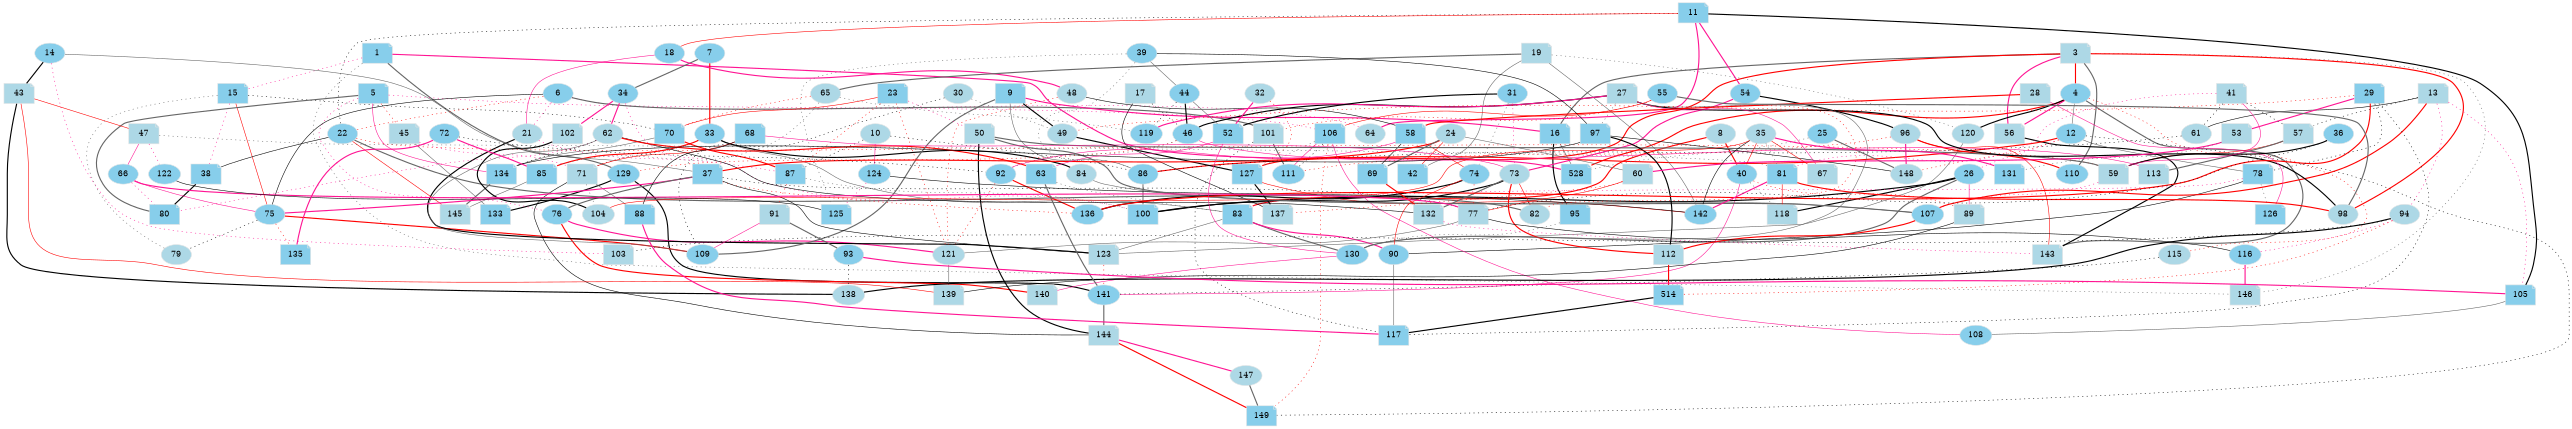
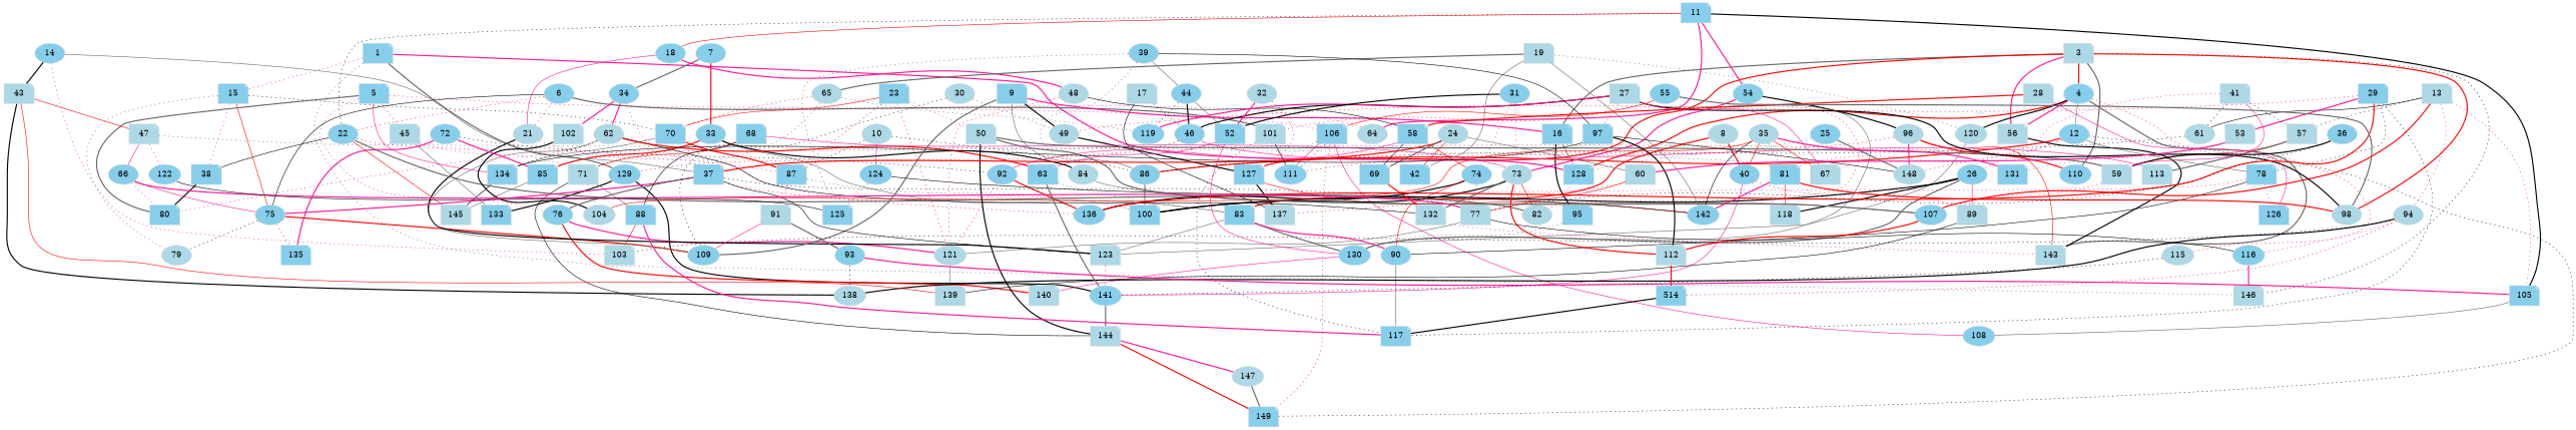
  graph {
    node [color=gray90 fillcolor=skyblue shape=note style=filled]
    edge [color=black style=bold]
    1
    15
-   128 [label=528]
+   128
    129 [shape=ellipse]
    146 [fillcolor=lightblue]
    75 [shape=ellipse]
    38
    70
    79 [fillcolor=lightblue shape=ellipse]
    141 [shape=ellipse]
    133
    8 [fillcolor=lightblue shape=ellipse]
    40 [shape=ellipse]
    83
    92 [shape=ellipse]
    121 [fillcolor=lightblue shape=ellipse]
    136 [shape=ellipse]
    3 [fillcolor=lightblue]
    4 [shape=ellipse]
    16
    56 [fillcolor=lightblue]
    98 [fillcolor=lightblue shape=ellipse]
    110 [shape=ellipse]
    127
    12 [shape=ellipse]
    115 [fillcolor=lightblue shape=ellipse]
    120 [fillcolor=lightblue shape=ellipse]
    143 [fillcolor=lightblue]
    95
    137 [fillcolor=lightblue]
    142 [shape=ellipse]
    86 [shape=ellipse]
    26 [shape=ellipse]
    78
    148 [fillcolor=lightblue shape=ellipse]
    149
    123 [fillcolor=lightblue]
    45 [fillcolor=lightblue]
    5
    76 [shape=ellipse]
    80
    106
    134
    71 [fillcolor=lightblue]
    140 [fillcolor=lightblue]
    111 [shape=ellipse]
    108 [shape=ellipse]
    145 [fillcolor=lightblue]
    6 [shape=ellipse]
    21 [fillcolor=lightblue shape=ellipse]
    22 [shape=ellipse]
    64 [fillcolor=lightblue shape=ellipse]
    101 [fillcolor=lightblue]
    87
    59 [fillcolor=lightblue]
    82 [fillcolor=lightblue shape=ellipse]
    109 [shape=ellipse]
    135
    117
    7 [shape=ellipse]
    33 [shape=ellipse]
    34 [shape=ellipse]
    84 [fillcolor=lightblue shape=ellipse]
    85
    100
    62 [fillcolor=lightblue shape=ellipse]
    102 [fillcolor=lightblue]
    89 [fillcolor=lightblue]
    118 [fillcolor=lightblue]
    130 [shape=ellipse]
    90 [shape=ellipse]
    9
    49 [fillcolor=lightblue shape=ellipse]
    10 [fillcolor=lightblue shape=ellipse]
    124 [shape=ellipse]
    91 [fillcolor=lightblue]
    125
    11
    18 [shape=ellipse]
    54 [shape=ellipse]
    105
    48 [fillcolor=lightblue shape=ellipse]
    73 [fillcolor=lightblue shape=ellipse]
    96 [fillcolor=lightblue shape=ellipse]
    126
    13 [fillcolor=lightblue]
    57 [fillcolor=lightblue]
    61 [fillcolor=lightblue shape=ellipse]
    94 [fillcolor=lightblue shape=ellipse]
    107 [shape=ellipse]
    113 [fillcolor=lightblue]
    103 [fillcolor=lightblue]
    138 [fillcolor=lightblue shape=ellipse]
    116 [shape=ellipse]
    n95 [label=514]
    112 [fillcolor=lightblue]
    14 [shape=ellipse]
    37
    43 [fillcolor=lightblue]
    77 [fillcolor=lightblue]
    47 [fillcolor=lightblue]
    139 [fillcolor=lightblue]
    17 [fillcolor=lightblue]
    46 [shape=ellipse]
    58
    19 [fillcolor=lightblue]
    42
    65 [fillcolor=lightblue shape=ellipse]
    119 [shape=ellipse]
    50 [fillcolor=lightblue]
    144 [fillcolor=lightblue]
    23
    24 [fillcolor=lightblue shape=ellipse]
    60 [fillcolor=lightblue]
    69
    132 [fillcolor=lightblue]
    25 [shape=ellipse]
    27 [fillcolor=lightblue]
    67 [fillcolor=lightblue]
    97
    28 [fillcolor=lightblue]
    74 [shape=ellipse]
    29
    53 [fillcolor=lightblue]
    131
    30 [fillcolor=lightblue shape=ellipse]
    31 [shape=ellipse]
    52
    63
    32 [fillcolor=lightblue shape=ellipse]
    104 [fillcolor=lightblue shape=ellipse]
    88
    35 [fillcolor=lightblue shape=ellipse]
    81
    36 [shape=ellipse]
    39 [shape=ellipse]
    44 [shape=ellipse]
    41 [fillcolor=lightblue]
    66 [shape=ellipse]
    122 [shape=ellipse]
    147 [fillcolor=lightblue shape=ellipse]
    55 [shape=ellipse]
    68
    72 [shape=ellipse]
    93 [shape=ellipse]
    1 -- 15 [color=deeppink style=dotted]
    1 -- 128 [color=deeppink]
    1 -- 129 [color=gray40]
    1 -- 146 [color=gray40 style=dotted]
    15 -- 75 [color=red style=solid]
    15 -- 38 [color=deeppink style=dotted]
    15 -- 70 [style=dotted]
    15 -- 79 [color=gray40 style=dotted]
    129 -- 141
    129 -- 133
    75 -- 79 [style=dotted]
    75 -- 109 [color=red]
    75 -- 135 [color=red style=dotted]
    38 -- 80
    70 -- 134 [color=gray40 style=solid]
    70 -- 87 [color=red]
    141 -- 144 [color=gray40]
    8 -- 40 [color=red]
    8 -- 83 [color=red]
    40 -- 141 [color=deeppink style=solid]
    40 -- 89 [color=red style=dotted]
    40 -- 118 [color=gray40 style=dotted]
    83 -- 123 [color=gray40 style=solid]
    83 -- 130 [color=gray40]
    83 -- 90 [color=deeppink]
    92 -- 121 [color=red style=dotted]
    92 -- 136 [color=red]
    121 -- 139 [color=gray40 style=solid]
-   3 -- 146 [color=gray40 style=dotted]
+   3 -- 146 [style=dotted]
    3 -- 4 [color=red]
    3 -- 16 [color=gray40]
    3 -- 56 [color=deeppink]
    3 -- 98 [color=red]
    3 -- 110 [color=gray40]
    3 -- 127 [color=red]
    4 -- 128 [color=red]
    4 -- 56 [color=deeppink]
    4 -- 12 [color=gray40 style=solid]
    4 -- 115 [color=red style=dotted]
    4 -- 120
    4 -- 143 [color=gray40]
    16 -- 128 [color=gray40 style=solid]
    16 -- 95
    56 -- 143
    127 -- 137
    127 -- 142 [color=red style=solid]
    12 -- 86 [color=red]
    12 -- 26 [color=deeppink style=dotted]
    12 -- 78 [color=gray40 style=solid]
    12 -- 148 [color=red style=dotted]
    12 -- 149 [style=dotted]
    115 -- 141 [style=dotted]
    120 -- 123 [color=gray40 style=solid]
    95 -- 130 [color=gray40 style=dotted]
    86 -- 100 [style=solid]
    26 -- 100
    26 -- 89 [color=deeppink style=solid]
    26 -- 118
    26 -- 130 [color=gray40]
    78 -- 83 [color=deeppink style=dotted]
    78 -- 90 [style=solid]
    78 -- 126 [color=gray40 style=dotted]
    123 -- 141 [color=red style=dotted]
    45 -- 133 [color=gray40 style=solid]
    45 -- 71 [color=deeppink style=dotted]
    5 -- 45 [color=red style=dotted]
    5 -- 76 [color=deeppink style=dotted]
    5 -- 80 [color=gray40]
    5 -- 106 [color=deeppink style=dotted]
    5 -- 134 [color=deeppink style=solid]
    76 -- 121 [color=deeppink]
    76 -- 140 [color=red]
    106 -- 127 [color=gray40 style=dotted]
    106 -- 149 [color=red style=dotted]
    106 -- 111 [color=deeppink style=solid]
    106 -- 111 [style=dotted]
    106 -- 108 [color=deeppink style=solid]
    134 -- 145 [color=gray40]
    71 -- 144 [style=solid]
    71 -- 104 [color=gray40 style=dotted]
    71 -- 88 [color=gray40 style=solid]
    6 -- 75 [style=solid]
    6 -- 21 [color=deeppink style=dotted]
    6 -- 22 [color=red style=dotted]
    6 -- 64 [color=deeppink style=dotted]
    6 -- 101 [color=gray40]
    21 -- 123
    21 -- 87 [color=deeppink style=dotted]
    22 -- 38 [style=solid]
    22 -- 145 [color=red style=solid]
    22 -- 59 [color=red style=dotted]
    22 -- 82 [color=gray40]
    101 -- 111 [color=gray40]
    101 -- 117 [style=dotted]
    87 -- 100 [color=gray40 style=dotted]
    87 -- 91 [color=red style=dotted]
    59 -- 107 [color=deeppink style=dotted]
    7 -- 33 [color=red]
    7 -- 34 [color=gray40]
    33 -- 83 [color=gray40 style=solid]
    33 -- 71 [style=dotted]
    33 -- 84
    33 -- 85 [color=red]
    34 -- 100 [color=deeppink style=dotted]
    34 -- 62 [color=deeppink]
    34 -- 102 [color=deeppink]
    84 -- 107 [color=gray40 style=solid]
    85 -- 145 [color=gray40 style=solid]
    62 -- 80 [color=deeppink style=dotted]
    62 -- 134 [style=dotted]
    62 -- 109 [color=gray40 style=solid]
    62 -- 132 [style=solid]
    62 -- 63 [color=red]
    102 -- 104
    89 -- 139 [style=solid]
    130 -- 140 [color=deeppink style=solid]
    90 -- 117 [color=gray40 style=solid]
    9 -- 16 [color=deeppink]
    9 -- 86 [color=gray40 style=solid]
    9 -- 109 [color=gray40]
    9 -- 49
    49 -- 127
    10 -- 86 [style=dotted]
    10 -- 87 [style=dotted]
    10 -- 124 [color=deeppink style=solid]
    124 -- 142 [style=solid]
    124 -- 125 [color=deeppink style=dotted]
    91 -- 109 [color=deeppink style=solid]
    91 -- 93 [color=gray40]
    11 -- 22 [style=dotted]
    11 -- 64 [color=deeppink]
    11 -- 18 [color=red style=solid]
    11 -- 54 [color=deeppink]
    11 -- 105
    18 -- 21 [color=deeppink style=solid]
    18 -- 48 [color=deeppink]
    54 -- 73 [color=deeppink]
    54 -- 96
    105 -- 108 [color=gray40 style=solid]
    48 -- 121 [color=red style=dotted]
    48 -- 58 [style=solid]
    73 -- 82 [color=red style=solid]
    73 -- 100
    73 -- 112 [color=red]
    73 -- 132 [color=gray40]
    96 -- 110 [color=red]
    96 -- 143 [color=red style=solid]
    96 -- 148 [color=deeppink]
    96 -- 111 [color=red style=dotted]
    13 -- 105 [color=deeppink style=dotted]
    13 -- 57 [style=dotted]
    13 -- 61 [style=solid]
    13 -- 94 [color=deeppink style=dotted]
    13 -- 107 [color=red]
    57 -- 59 [color=red style=solid]
    57 -- 113 [color=gray40]
    61 -- 86 [style=dotted]
    94 -- 103 [style=dotted]
    94 -- 138
    94 -- 116 [color=deeppink style=dotted]
    94 -- n95 [color=red style=dotted]
    107 -- 112 [color=red]
    116 -- 146 [color=deeppink]
    n95 -- 117
    112 -- n95 [color=red]
    14 -- 103 [color=deeppink style=dotted]
    14 -- 37 [color=gray40 style=solid]
    14 -- 43
    37 -- 75 [color=deeppink]
    37 -- 136 [color=red style=dotted]
    37 -- 123 [style=solid]
    37 -- 76 [color=gray40]
    37 -- 77 [style=dotted]
    43 -- 138
    43 -- 47 [color=red style=solid]
    43 -- 139 [color=red style=solid]
    77 -- 121 [color=gray40 style=solid]
    77 -- 116 [style=solid]
    47 -- 81 [color=gray40 style=dotted]
    47 -- 66 [color=deeppink style=solid]
    47 -- 122 [color=deeppink style=dotted]
    17 -- 137 [style=solid]
    17 -- 46 [style=dotted]
    46 -- 129 [color=red style=dotted]
    46 -- 92 [color=gray40 style=dotted]
    46 -- 113 [color=deeppink style=solid]
    58 -- 92 [color=deeppink style=solid]
    58 -- 69 [style=solid]
    58 -- 74 [color=red style=solid]
    19 -- 120 [color=gray40 style=dotted]
    19 -- 142 [color=gray40 style=solid]
    19 -- 42 [color=gray40 style=solid]
    19 -- 65 [color=gray40]
    65 -- 70 [color=red style=dotted]
    65 -- 85 [color=gray40 style=dotted]
    65 -- 119 [color=gray40 style=dotted]
    50 -- 59 [color=gray40]
    50 -- 107 [color=gray40]
    50 -- 144
    144 -- 149 [color=red]
    144 -- 147 [color=deeppink]
    23 -- 70 [color=red style=solid]
    23 -- 121 [color=red style=dotted]
    23 -- 87 [color=red style=dotted]
    23 -- 50 [color=deeppink style=dotted]
    24 -- 37 [color=red]
    24 -- 42 [color=red style=solid]
    24 -- 60 [color=gray40 style=solid]
    24 -- 69 [color=gray40]
    60 -- 137 [color=red style=dotted]
    60 -- 77 [color=red style=solid]
    69 -- 132 [color=red]
    132 -- 143 [color=deeppink style=dotted]
    25 -- 128 [color=gray40 style=dotted]
    25 -- 148 [color=gray40]
    27 -- 98
    27 -- 82 [color=red style=dotted]
    27 -- 130 [color=gray40 style=solid]
    27 -- 46
    27 -- 119 [color=deeppink]
    27 -- 67 [color=deeppink style=solid]
    27 -- 97 [color=gray40 style=dotted]
    97 -- 148 [style=solid]
    97 -- 134 [style=solid]
    97 -- 112
    28 -- 126 [color=deeppink style=solid]
    28 -- 58 [color=red]
    74 -- 136
    74 -- 90 [color=red style=solid]
    74 -- 77 [color=red style=dotted]
    29 -- 136 [color=red]
    29 -- 78 [style=dotted]
    29 -- 117 [style=dotted]
    29 -- 49 [color=red style=dotted]
    29 -- 53 [color=deeppink]
    53 -- 60 [color=deeppink]
    53 -- 131 [color=gray40 style=dotted]
    30 -- 109 [style=dotted]
    30 -- 49 [color=gray40 style=dotted]
    31 -- 73 [color=deeppink style=dotted]
    31 -- 74 [color=gray40 style=dotted]
    31 -- 52
    52 -- 130 [color=deeppink style=solid]
    52 -- 63 [color=deeppink style=solid]
    63 -- 141 [color=gray40]
    63 -- 83 [color=gray40 style=dotted]
    32 -- 127 [color=red style=dotted]
    32 -- 52 [color=deeppink]
    88 -- 117 [color=deeppink]
+   88 -- 103 [color=red style=solid]
    35 -- 40 [color=red style=solid]
    35 -- 142 [style=solid]
    35 -- 67 [color=red style=solid]
    35 -- 131 [color=deeppink]
    35 -- 104 [color=red style=solid]
    35 -- 81 [color=gray40 style=dotted]
    81 -- 98 [color=red]
    81 -- 142 [color=deeppink]
    81 -- 118 [color=red style=solid]
    36 -- 59
    36 -- 77 [style=dotted]
    39 -- 86 [color=gray40 style=dotted]
    39 -- 125 [color=gray40 style=dotted]
    39 -- 97 [style=solid]
    39 -- 44 [color=gray40 style=solid]
    44 -- 46
    44 -- 119 [style=dotted]
    44 -- 52 [color=gray40 style=solid]
    41 -- 59 [color=deeppink style=solid]
    41 -- 57 [style=dotted]
    41 -- 61 [style=dotted]
    41 -- 81 [color=deeppink style=dotted]
    66 -- 75 [color=deeppink style=solid]
    66 -- 80 [color=deeppink style=dotted]
    66 -- 77 [color=deeppink]
    122 -- 125 [style=solid]
    147 -- 149 [color=gray40]
    55 -- 98 [color=gray40]
    55 -- 106 [color=red style=solid]
    55 -- 101 [color=red style=dotted]
    68 -- 71 [color=red style=solid]
    68 -- 73 [color=deeppink style=solid]
    68 -- 88 [style=solid]
    72 -- 92 [style=dotted]
    72 -- 135 [color=deeppink]
    72 -- 85 [color=deeppink]
    93 -- 105 [color=deeppink]
    93 -- 138 [style=dotted]
  }
